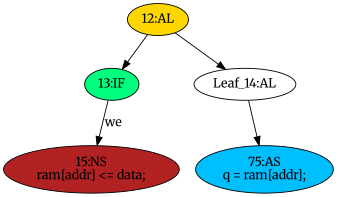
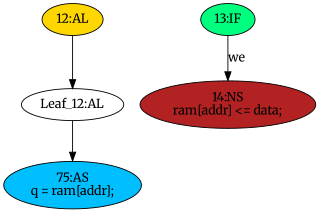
  strict digraph {
    fontname=Merriweather
    node [fontname=Merriweather statements="[]" style=filled]
    edge [cond="[]" fontname=Merriweather lineno=None]
    n1 [ast="<pyverilog.vparser.ast.Assign object at 0x7fcb694f1450>" def_var="['q']" fillcolor=deepskyblue label="75:AS\nq = ram[addr];" typ=Assign use_var="['ram', 'addr']"]
    n2 [ast="<pyverilog.vparser.ast.IfStatement object at 0x7fcb694e33d0>" fillcolor=springgreen label="13:IF" typ=IfStatement]
-   n3 [ast="<pyverilog.vparser.ast.NonblockingSubstitution object at 0x7fcb6948e550>" fillcolor=firebrick label="15:NS\nram[addr] <= data;" statements="[<pyverilog.vparser.ast.NonblockingSubstitution object at 0x7fcb6948e550>]" typ=NonblockingSubstitution]
-   n4 [def_var="['ram']" label="Leaf_14:AL" statements="" style=""]
+   n3 [ast="<pyverilog.vparser.ast.NonblockingSubstitution object at 0x7fcb6948e550>" fillcolor=firebrick label="14:NS\nram[addr] <= data;" statements="[<pyverilog.vparser.ast.NonblockingSubstitution object at 0x7fcb6948e550>]" typ=NonblockingSubstitution]
+   n4 [def_var="['ram']" label="Leaf_12:AL" statements="" style=""]
    n5 [ast="<pyverilog.vparser.ast.Always object at 0x7fcb694e34d0>" clk_sens=True fillcolor=gold label="12:AL" sens="['clk']" typ=Always use_var="['we', 'data']"]
    n2 -> n3 [cond="['we']" label=we lineno=13]
    n4 -> n1 [cond="" lineno=""]
-   n5 -> n2
    n5 -> n4
  }
